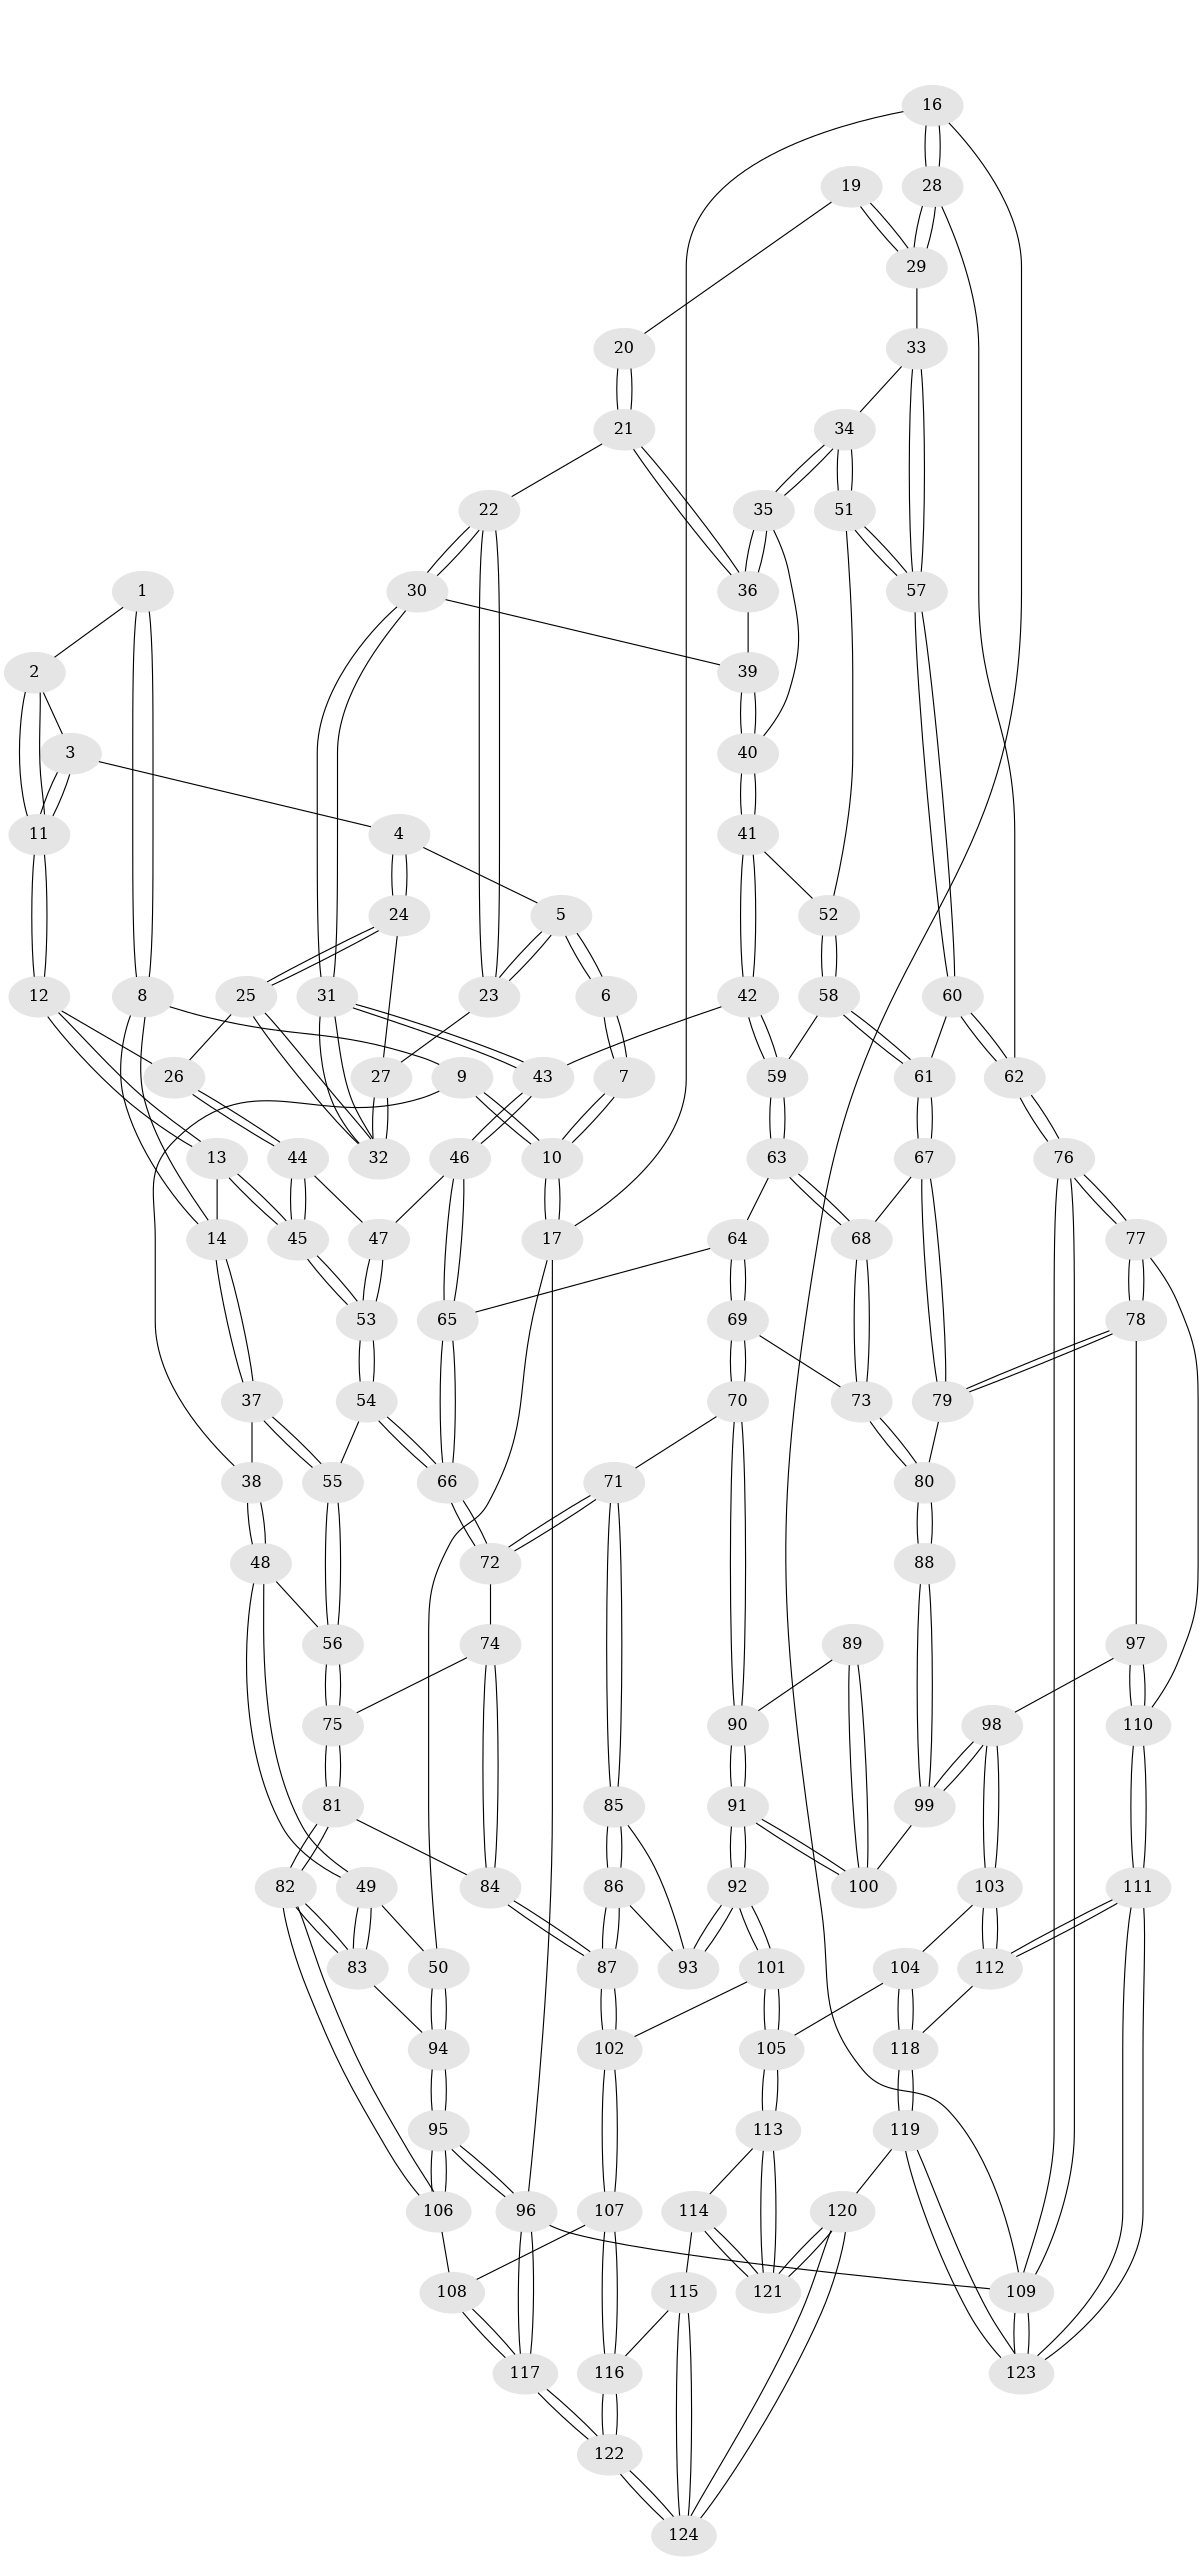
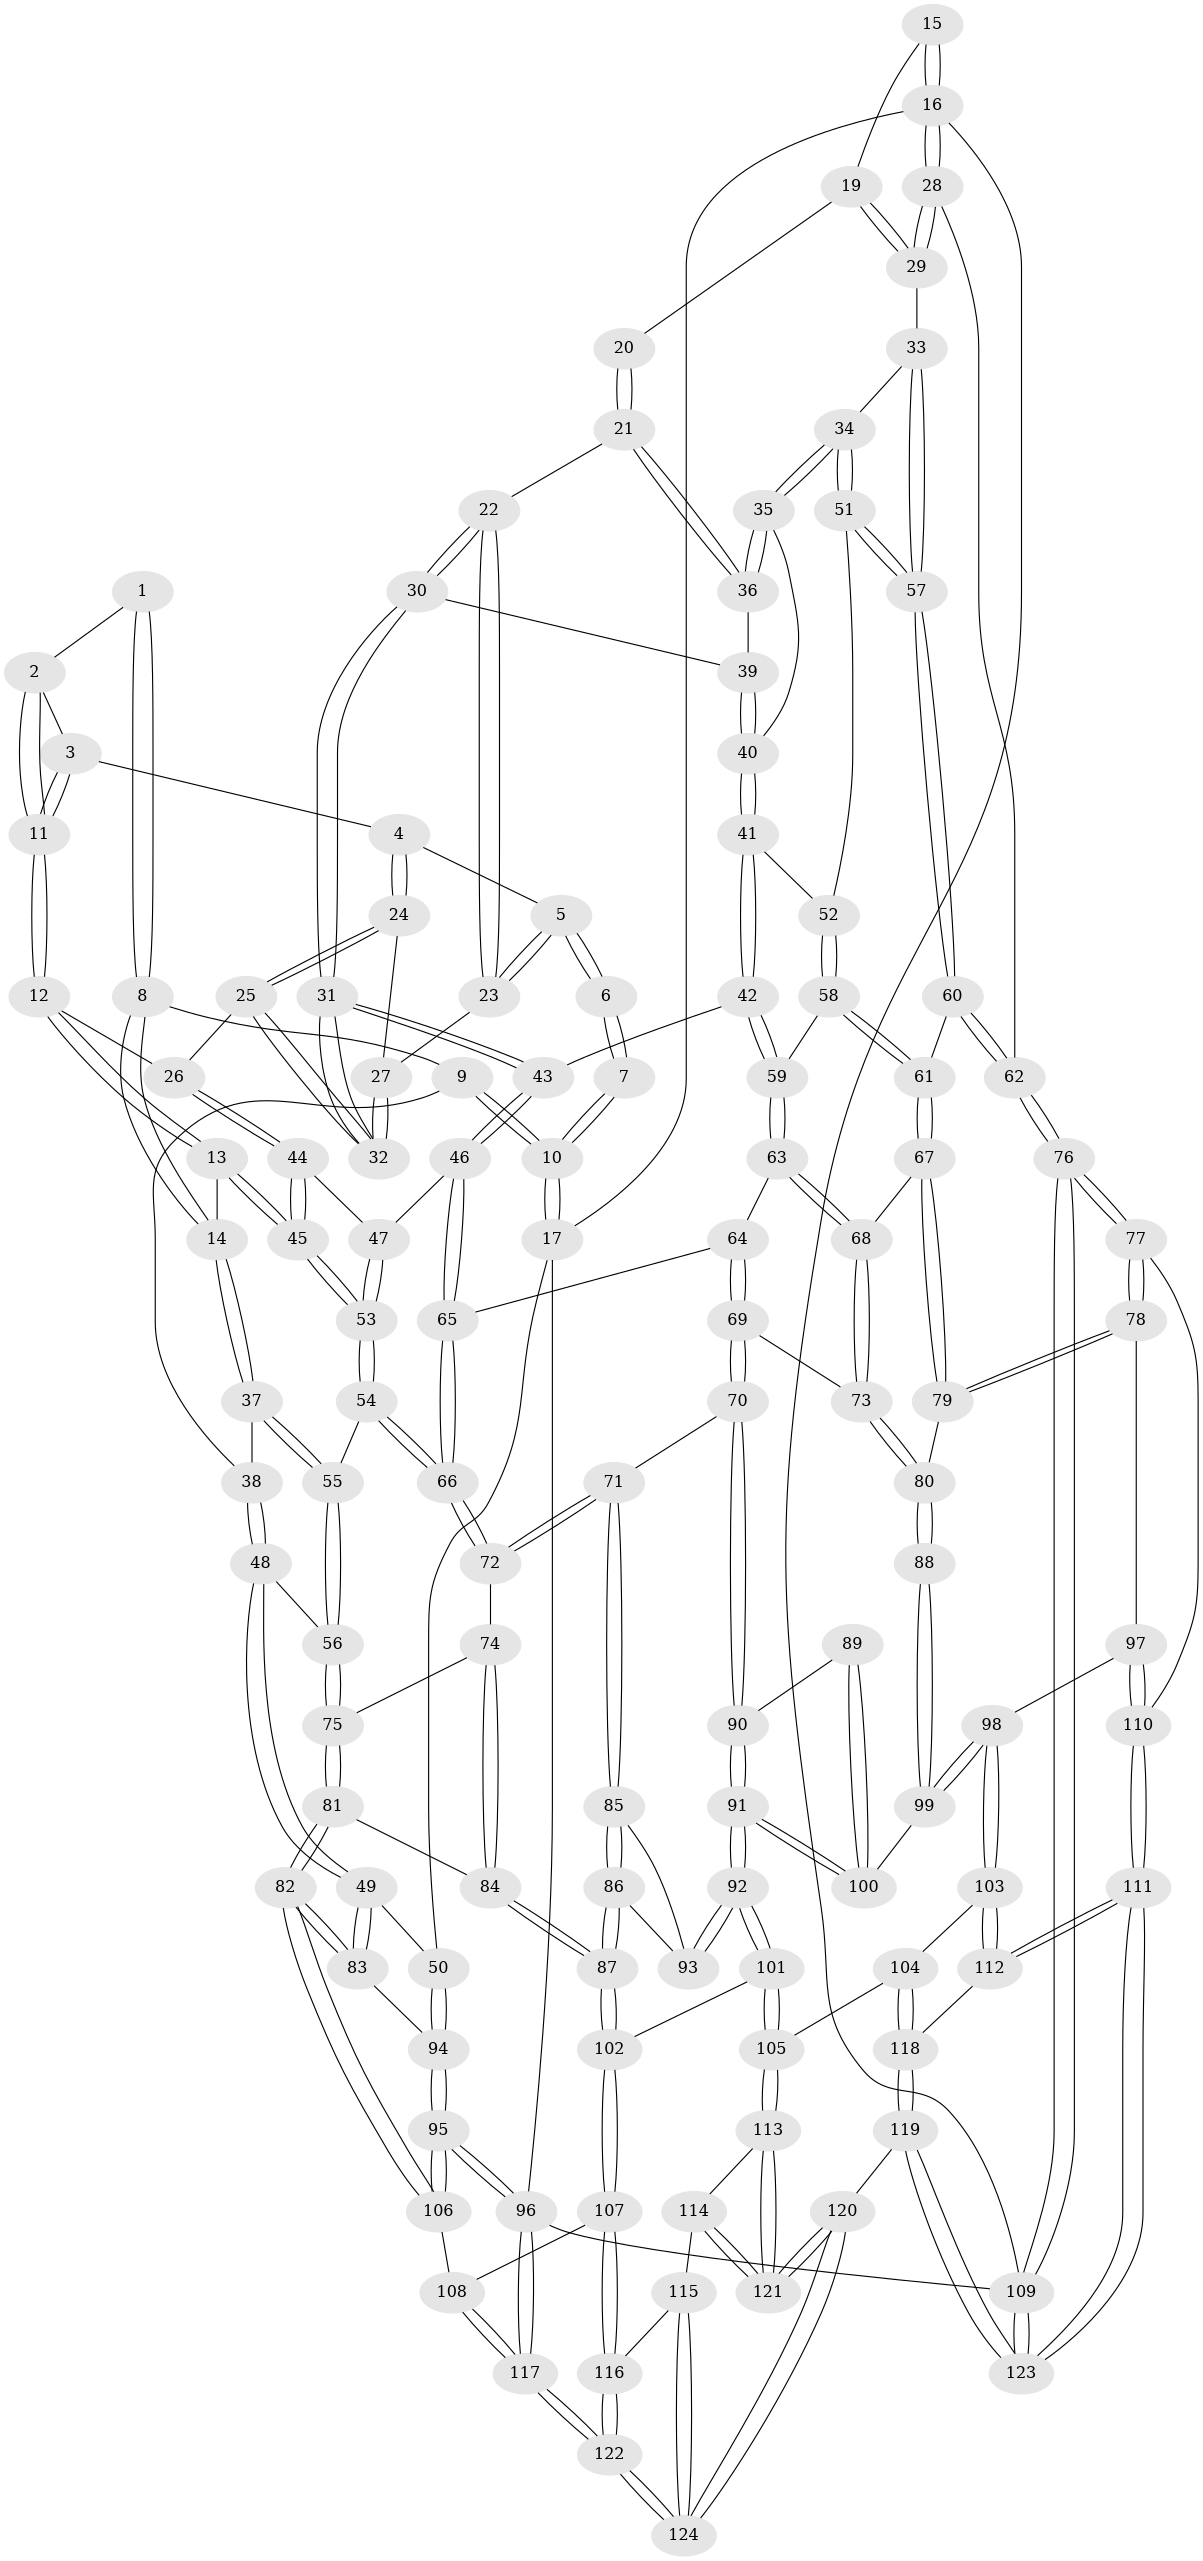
  graph {
    node [color=gray90 style=filled]
    1
    2
    8
    3
    11
    9
    14
    4
    12
    5
    24
    6
    23
    27
    25
    7
    10
    17
    38
    37
    48
    50
    96
    13
    26
    45
    44
    53
    55
+   15
    16
    19
    28
    109
    20
    29
    62
    123
    94
    117
    21
    33
    22
    36
    30
    39
    31
    32
    47
    76
    34
    57
    43
    40
    46
    35
    51
    60
    52
    41
    56
    49
    42
    59
    58
    63
    65
    54
    66
    83
    75
    95
    61
    72
    81
    67
    64
    68
    79
    77
    69
    73
    70
    74
    80
    71
    90
    85
    91
    86
    93
    84
    88
    87
    82
    78
    110
    97
    111
    98
    99
    106
    108
    102
    107
    89
    100
    92
    101
    105
    122
    103
    104
    112
    113
    116
    118
    119
    114
    121
    115
    124
    120
    1 -- 2
    1 -- 8
    1 -- 8
    2 -- 3
    2 -- 11
    2 -- 11
    8 -- 9
    8 -- 14
    8 -- 14
    3 -- 11
    3 -- 11
    3 -- 4
    11 -- 12
    11 -- 12
    9 -- 10
    9 -- 10
    9 -- 38
    14 -- 37
    14 -- 37
    4 -- 5
    4 -- 24
    4 -- 24
    12 -- 13
    12 -- 13
    12 -- 26
    5 -- 6
    5 -- 6
    5 -- 23
    5 -- 23
    24 -- 27
    24 -- 25
    24 -- 25
    6 -- 7
    6 -- 7
    23 -- 27
    27 -- 32
    27 -- 32
    25 -- 26
    25 -- 32
    25 -- 32
    7 -- 10
    7 -- 10
    10 -- 17
    10 -- 17
    17 -- 50
    17 -- 96
    38 -- 48
    38 -- 48
    37 -- 38
    37 -- 55
    37 -- 55
    48 -- 56
    48 -- 49
    48 -- 49
    50 -- 94
    50 -- 94
    96 -- 109
    96 -- 117
    96 -- 117
    13 -- 14
    13 -- 45
    13 -- 45
    26 -- 44
    26 -- 44
    45 -- 53
    45 -- 53
    44 -- 45
    44 -- 45
    44 -- 47
    53 -- 54
    53 -- 54
    55 -- 56
    55 -- 56
+   15 -- 16
+   15 -- 16
+   15 -- 19
    16 -- 17
    16 -- 28
    16 -- 28
    16 -- 109
    19 -- 20
    19 -- 29
    19 -- 29
    28 -- 29
    28 -- 29
    28 -- 62
    109 -- 123
    109 -- 123
    20 -- 21
    20 -- 21
    29 -- 33
    62 -- 76
    62 -- 76
    94 -- 95
    94 -- 95
    117 -- 122
    117 -- 122
    21 -- 22
    21 -- 36
    21 -- 36
    33 -- 34
    33 -- 57
    33 -- 57
    22 -- 23
    22 -- 23
    22 -- 30
    22 -- 30
    36 -- 39
    30 -- 39
    30 -- 31
    30 -- 31
    39 -- 40
    39 -- 40
    31 -- 32
    31 -- 32
    31 -- 43
    31 -- 43
    47 -- 53
    47 -- 53
    76 -- 109
    76 -- 109
    76 -- 77
    76 -- 77
    34 -- 35
    34 -- 35
    34 -- 51
    34 -- 51
    57 -- 60
    57 -- 60
    43 -- 46
    43 -- 46
    40 -- 41
    40 -- 41
    46 -- 47
    46 -- 65
    46 -- 65
    35 -- 36
    35 -- 36
    35 -- 40
    51 -- 57
    51 -- 57
    51 -- 52
    60 -- 62
    60 -- 62
    60 -- 61
    52 -- 58
    52 -- 58
    41 -- 52
    41 -- 42
    41 -- 42
    56 -- 75
    56 -- 75
    49 -- 50
    49 -- 83
    49 -- 83
    42 -- 43
    42 -- 59
    42 -- 59
    59 -- 63
    59 -- 63
    58 -- 59
    58 -- 61
    58 -- 61
    63 -- 64
    63 -- 68
    63 -- 68
    65 -- 66
    65 -- 66
    54 -- 55
    54 -- 66
    54 -- 66
    66 -- 72
    66 -- 72
    83 -- 94
    75 -- 81
    75 -- 81
    95 -- 96
    95 -- 96
    95 -- 106
    95 -- 106
    61 -- 67
    61 -- 67
    72 -- 74
    81 -- 84
    81 -- 82
    81 -- 82
    67 -- 68
    67 -- 79
    67 -- 79
    64 -- 65
    64 -- 69
    64 -- 69
    68 -- 73
    68 -- 73
    79 -- 80
    77 -- 78
    77 -- 78
    77 -- 110
    69 -- 73
    69 -- 70
    69 -- 70
    73 -- 80
    73 -- 80
    70 -- 71
    70 -- 90
    70 -- 90
    74 -- 75
    74 -- 84
    74 -- 84
    80 -- 88
    80 -- 88
    71 -- 72
    71 -- 72
    71 -- 85
    71 -- 85
    90 -- 91
    90 -- 91
    85 -- 86
    85 -- 86
    85 -- 93
    91 -- 100
    91 -- 100
    91 -- 92
    91 -- 92
    86 -- 93
    86 -- 87
    86 -- 87
    84 -- 87
    84 -- 87
    88 -- 99
    88 -- 99
    87 -- 102
    87 -- 102
    82 -- 83
    82 -- 83
    82 -- 106
    82 -- 106
    78 -- 79
    78 -- 79
    78 -- 97
    110 -- 111
    110 -- 111
    97 -- 110
    97 -- 110
    97 -- 98
    111 -- 123
    111 -- 123
    111 -- 112
    111 -- 112
    98 -- 99
    98 -- 99
    98 -- 103
    98 -- 103
    99 -- 100
    106 -- 108
    108 -- 117
    108 -- 117
    102 -- 107
    102 -- 107
    107 -- 108
    107 -- 116
    107 -- 116
    89 -- 90
    89 -- 100
    89 -- 100
    92 -- 93
    92 -- 93
    92 -- 101
    92 -- 101
    101 -- 102
    101 -- 105
    101 -- 105
    105 -- 113
    105 -- 113
    122 -- 124
    122 -- 124
    103 -- 104
    103 -- 112
    103 -- 112
    104 -- 105
    104 -- 118
    104 -- 118
    112 -- 118
    113 -- 114
    113 -- 121
    113 -- 121
    116 -- 122
    116 -- 122
    118 -- 119
    118 -- 119
    119 -- 123
    119 -- 123
    119 -- 120
    114 -- 121
    114 -- 121
    114 -- 115
    115 -- 116
    115 -- 124
    115 -- 124
    120 -- 121
    120 -- 121
    120 -- 124
    120 -- 124
  }
